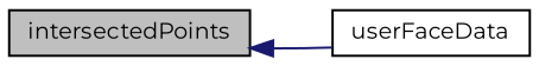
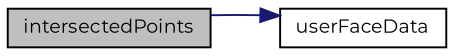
  digraph {
    rankdir=LR
    fontname=Montserrat
    node [color=black fontname=Montserrat fontsize=10 shape=record]
    n1 [fillcolor=grey75 fontcolor=black height=0.2 label=intersectedPoints style=filled width=0.4]
    n2 [height=0.2 label=userFaceData width=0.4]
-   n1 -> n2 [color=midnightblue dir=back fontname=Montserrat fontsize=10 labelfontname=Helvetica labelfontsize=10 style=solid]
+   n2 -> n1 [color=midnightblue dir=back fontname=Montserrat fontsize=10 labelfontname=Helvetica labelfontsize=10 style=solid]
  }
